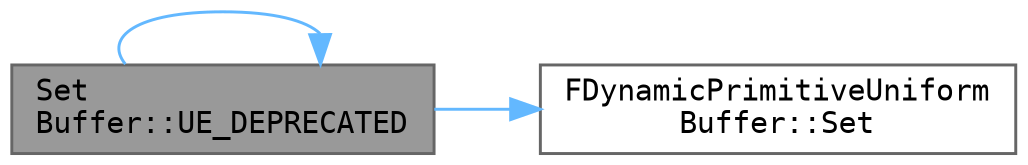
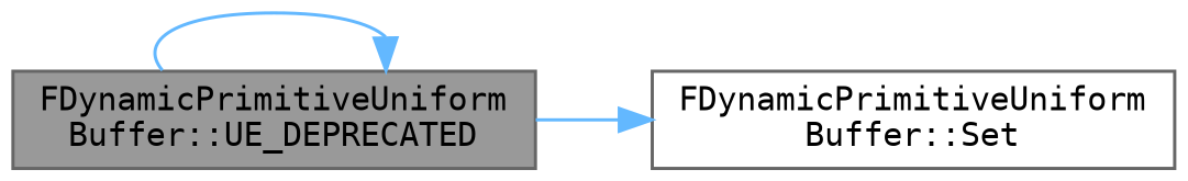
  digraph {
    rankdir=LR
    fontname="DejaVu Sans Mono"
    node [fontname="DejaVu Sans Mono" fontsize=10 shape=box style=filled]
    edge [color=steelblue1 fontname="DejaVu Sans Mono" fontsize=10 labelfontname=Helvetica labelfontsize=10 style=solid]
-   n1 [color=gray40 fillcolor=grey60 fontcolor=black height=0.2 label="Set\lBuffer::UE_DEPRECATED" width=0.4]
+   n1 [color=gray40 fillcolor=grey60 fontcolor=black height=0.2 label="FDynamicPrimitiveUniform\lBuffer::UE_DEPRECATED" width=0.4]
    n2 [color=grey40 fillcolor=white height=0.2 label="FDynamicPrimitiveUniform\lBuffer::Set" width=0.4]
    n1 -> n1
    n1 -> n2
  }
